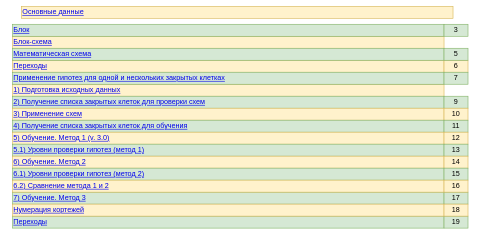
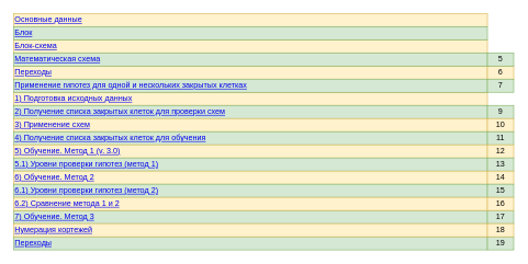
  <mxCell id="0" />
  <mxCell id="1" parent="0" />
- <mxCell id="2" value="&lt;a href=&quot;data:page/id,gWnk2op9RKkyJsoFyHYH&quot;&gt;Основные данные&lt;/a&gt;" style="text;html=1;strokeColor=#d6b656;fillColor=#fff2cc;align=left;verticalAlign=middle;whiteSpace=wrap;rounded=0;" parent="1" vertex="1"><mxGeometry x="35" y="10" width="720" height="20" as="geometry" /></mxCell>
+ <mxCell id="2" value="&lt;a href=&quot;data:page/id,gWnk2op9RKkyJsoFyHYH&quot;&gt;Основные данные&lt;/a&gt;" style="text;html=1;strokeColor=#d6b656;fillColor=#fff2cc;align=left;verticalAlign=middle;whiteSpace=wrap;rounded=0;" parent="1" vertex="1"><mxGeometry x="20" y="20" width="720" height="20" as="geometry" /></mxCell>
  <mxCell id="3" value="&lt;a href=&quot;data:page/id,e_k9OqcJGmKPBgdhZgQ9&quot;&gt;Блок-схема&lt;/a&gt;" style="text;html=1;strokeColor=#d6b656;fillColor=#fff2cc;align=left;verticalAlign=middle;whiteSpace=wrap;rounded=0;" parent="1" vertex="1"><mxGeometry x="20" y="60" width="720" height="20" as="geometry" /></mxCell>
  <mxCell id="4" value="&lt;a href=&quot;data:page/id,Z-i4SeRwyvYLbk9Vbtfu&quot;&gt;1) Подготовка исходных данных&lt;/a&gt;" style="text;html=1;strokeColor=#d6b656;fillColor=#fff2cc;align=left;verticalAlign=middle;whiteSpace=wrap;rounded=0;" parent="1" vertex="1"><mxGeometry x="20" y="140" width="720" height="20" as="geometry" /></mxCell>
  <mxCell id="5" value="&lt;a href=&quot;data:page/id,QgJ4g2A5YQODPxN0LvJf&quot;&gt;2) Получение списка закрытых клеток для проверки схем&lt;/a&gt;" style="text;html=1;strokeColor=#82b366;fillColor=#d5e8d4;align=left;verticalAlign=middle;whiteSpace=wrap;rounded=0;" parent="1" vertex="1"><mxGeometry x="20" y="160" width="720" height="20" as="geometry" /></mxCell>
  <mxCell id="6" value="9" style="text;html=1;strokeColor=#82b366;fillColor=#d5e8d4;align=center;verticalAlign=middle;whiteSpace=wrap;rounded=0;" parent="1" vertex="1"><mxGeometry x="740" y="160" width="40" height="20" as="geometry" /></mxCell>
  <mxCell id="7" value="&lt;a href=&quot;data:page/id,OzsJX8XJsg-aUjEC96If&quot;&gt;3) Применение схем&lt;/a&gt;" style="text;html=1;strokeColor=#d6b656;fillColor=#fff2cc;align=left;verticalAlign=middle;whiteSpace=wrap;rounded=0;" parent="1" vertex="1"><mxGeometry x="20" y="180" width="720" height="20" as="geometry" /></mxCell>
  <mxCell id="8" value="10" style="text;html=1;strokeColor=#d6b656;fillColor=#fff2cc;align=center;verticalAlign=middle;whiteSpace=wrap;rounded=0;" parent="1" vertex="1"><mxGeometry x="740" y="180" width="40" height="20" as="geometry" /></mxCell>
  <mxCell id="9" value="&lt;a href=&quot;data:page/id,GcP1m5iHQ6MSYPDjktNg&quot;&gt;4) Получение списка закрытых клеток для обучения&lt;/a&gt;" style="text;html=1;strokeColor=#82b366;fillColor=#d5e8d4;align=left;verticalAlign=middle;whiteSpace=wrap;rounded=0;" parent="1" vertex="1"><mxGeometry x="20" y="200" width="720" height="20" as="geometry" /></mxCell>
  <mxCell id="10" value="11" style="text;html=1;strokeColor=#82b366;fillColor=#d5e8d4;align=center;verticalAlign=middle;whiteSpace=wrap;rounded=0;" parent="1" vertex="1"><mxGeometry x="740" y="200" width="40" height="20" as="geometry" /></mxCell>
  <mxCell id="11" value="&lt;a href=&quot;data:page/id,lBLYAwubt_yJ_cDXia77&quot;&gt;5) Обучение. Метод 1 (v. 3.0)&lt;/a&gt;" style="text;html=1;strokeColor=#d6b656;fillColor=#fff2cc;align=left;verticalAlign=middle;whiteSpace=wrap;rounded=0;" parent="1" vertex="1"><mxGeometry x="20" y="220" width="720" height="20" as="geometry" /></mxCell>
  <mxCell id="12" value="12" style="text;html=1;strokeColor=#d6b656;fillColor=#fff2cc;align=center;verticalAlign=middle;whiteSpace=wrap;rounded=0;" parent="1" vertex="1"><mxGeometry x="740" y="220" width="40" height="20" as="geometry" /></mxCell>
  <mxCell id="13" value="&lt;a href=&quot;data:page/id,norzPNAenmjEFWFJyM0d&quot;&gt;5.1) Уровни проверки гипотез (метод 1)&lt;/a&gt;" style="text;html=1;strokeColor=#82b366;fillColor=#d5e8d4;align=left;verticalAlign=middle;whiteSpace=wrap;rounded=0;" parent="1" vertex="1"><mxGeometry x="20" y="240" width="720" height="20" as="geometry" /></mxCell>
  <mxCell id="14" value="13" style="text;html=1;strokeColor=#82b366;fillColor=#d5e8d4;align=center;verticalAlign=middle;whiteSpace=wrap;rounded=0;" parent="1" vertex="1"><mxGeometry x="740" y="240" width="40" height="20" as="geometry" /></mxCell>
  <mxCell id="15" value="&lt;a href=&quot;data:page/id,VxxJrJxzwF6EyF60WCGu&quot;&gt;6) Обучение. Метод 2&lt;/a&gt;" style="text;html=1;strokeColor=#d6b656;fillColor=#fff2cc;align=left;verticalAlign=middle;whiteSpace=wrap;rounded=0;" parent="1" vertex="1"><mxGeometry x="20" y="260" width="720" height="20" as="geometry" /></mxCell>
  <mxCell id="16" value="14" style="text;html=1;strokeColor=#d6b656;fillColor=#fff2cc;align=center;verticalAlign=middle;whiteSpace=wrap;rounded=0;" parent="1" vertex="1"><mxGeometry x="740" y="260" width="40" height="20" as="geometry" /></mxCell>
  <mxCell id="17" value="&lt;a href=&quot;data:page/id,sVtJ5rr1kiKgxiSxBSXW&quot;&gt;6.1) Уровни проверки гипотез (метод 2)&lt;/a&gt;" style="text;html=1;strokeColor=#82b366;fillColor=#d5e8d4;align=left;verticalAlign=middle;whiteSpace=wrap;rounded=0;" parent="1" vertex="1"><mxGeometry x="20" y="280" width="720" height="20" as="geometry" /></mxCell>
  <mxCell id="18" value="15" style="text;html=1;strokeColor=#82b366;fillColor=#d5e8d4;align=center;verticalAlign=middle;whiteSpace=wrap;rounded=0;" parent="1" vertex="1"><mxGeometry x="740" y="280" width="40" height="20" as="geometry" /></mxCell>
  <mxCell id="19" value="&lt;a href=&quot;data:page/id,YfBf28iRcF_CujNrgWZi&quot;&gt;7) Обучение. Метод 3&lt;/a&gt;" style="text;html=1;strokeColor=#82b366;fillColor=#d5e8d4;align=left;verticalAlign=middle;whiteSpace=wrap;rounded=0;" parent="1" vertex="1"><mxGeometry x="20" y="320" width="720" height="20" as="geometry" /></mxCell>
  <mxCell id="20" value="17" style="text;html=1;strokeColor=#82b366;fillColor=#d5e8d4;align=center;verticalAlign=middle;whiteSpace=wrap;rounded=0;" parent="1" vertex="1"><mxGeometry x="740" y="320" width="40" height="20" as="geometry" /></mxCell>
  <mxCell id="21" value="&lt;a href=&quot;data:page/id,LrUsyC47WsZ2qKhKzM2L&quot;&gt;Блок&lt;/a&gt;" style="text;html=1;strokeColor=#82b366;fillColor=#d5e8d4;align=left;verticalAlign=middle;whiteSpace=wrap;rounded=0;" parent="1" vertex="1"><mxGeometry x="20" y="40" width="720" height="20" as="geometry" /></mxCell>
- <mxCell id="22" value="3" style="text;html=1;strokeColor=#82b366;fillColor=#d5e8d4;align=center;verticalAlign=middle;whiteSpace=wrap;rounded=0;" parent="1" vertex="1"><mxGeometry x="740" y="40" width="40" height="20" as="geometry" /></mxCell>
  <mxCell id="23" value="&lt;a href=&quot;data:page/id,REvhGSpxfI18iFmzWG-e&quot;&gt;Переходы&lt;/a&gt;" style="text;html=1;strokeColor=#d6b656;fillColor=#fff2cc;align=left;verticalAlign=middle;whiteSpace=wrap;rounded=0;" parent="1" vertex="1"><mxGeometry x="20" y="100" width="720" height="20" as="geometry" /></mxCell>
  <mxCell id="24" value="6" style="text;html=1;strokeColor=#d6b656;fillColor=#fff2cc;align=center;verticalAlign=middle;whiteSpace=wrap;rounded=0;" parent="1" vertex="1"><mxGeometry x="740" y="100" width="40" height="20" as="geometry" /></mxCell>
  <mxCell id="25" value="&lt;a href=&quot;data:page/id,POzQde6lq30xO_GGBKjb&quot;&gt;Математическая схема&lt;/a&gt;" style="text;html=1;strokeColor=#82b366;fillColor=#d5e8d4;align=left;verticalAlign=middle;whiteSpace=wrap;rounded=0;" parent="1" vertex="1"><mxGeometry x="20" y="80" width="720" height="20" as="geometry" /></mxCell>
  <mxCell id="26" value="5" style="text;html=1;strokeColor=#82b366;fillColor=#d5e8d4;align=center;verticalAlign=middle;whiteSpace=wrap;rounded=0;" parent="1" vertex="1"><mxGeometry x="740" y="80" width="40" height="20" as="geometry" /></mxCell>
  <mxCell id="27" value="&lt;a href=&quot;data:page/id,YkSnOZoj0XblRCGbUA4Q&quot;&gt;Применение гипотез для одной и нескольких закрытых клетках&lt;/a&gt;" style="text;html=1;strokeColor=#82b366;fillColor=#d5e8d4;align=left;verticalAlign=middle;whiteSpace=wrap;rounded=0;" parent="1" vertex="1"><mxGeometry x="20" y="120" width="720" height="20" as="geometry" /></mxCell>
  <mxCell id="28" value="7" style="text;html=1;strokeColor=#82b366;fillColor=#d5e8d4;align=center;verticalAlign=middle;whiteSpace=wrap;rounded=0;" parent="1" vertex="1"><mxGeometry x="740" y="120" width="40" height="20" as="geometry" /></mxCell>
  <mxCell id="29" value="&lt;a href=&quot;data:page/id,AwXaoctyBPYvmp04b8BD&quot;&gt;6.2) Сравнение метода 1 и 2&lt;/a&gt;" style="text;html=1;strokeColor=#d6b656;fillColor=#fff2cc;align=left;verticalAlign=middle;whiteSpace=wrap;rounded=0;" parent="1" vertex="1"><mxGeometry x="20" y="300" width="720" height="20" as="geometry" /></mxCell>
  <mxCell id="30" value="16" style="text;html=1;strokeColor=#d6b656;fillColor=#fff2cc;align=center;verticalAlign=middle;whiteSpace=wrap;rounded=0;" parent="1" vertex="1"><mxGeometry x="740" y="300" width="40" height="20" as="geometry" /></mxCell>
  <mxCell id="31" value="&lt;a href=&quot;data:page/id,JJfjCcwTlWX1RaJ6Cmmk&quot;&gt;Переходы&lt;/a&gt;" style="text;html=1;strokeColor=#82b366;fillColor=#d5e8d4;align=left;verticalAlign=middle;whiteSpace=wrap;rounded=0;" parent="1" vertex="1"><mxGeometry x="20" y="360" width="720" height="20" as="geometry" /></mxCell>
  <mxCell id="32" value="19" style="text;html=1;strokeColor=#82b366;fillColor=#d5e8d4;align=center;verticalAlign=middle;whiteSpace=wrap;rounded=0;" parent="1" vertex="1"><mxGeometry x="740" y="360" width="40" height="20" as="geometry" /></mxCell>
  <mxCell id="33" value="&lt;a href=&quot;data:page/id,cM66HaXVukcYhsnjB6kG&quot;&gt;Нумерация кортежей&lt;/a&gt;" style="text;html=1;strokeColor=#d6b656;fillColor=#fff2cc;align=left;verticalAlign=middle;whiteSpace=wrap;rounded=0;" parent="1" vertex="1"><mxGeometry x="20" y="340" width="720" height="20" as="geometry" /></mxCell>
  <mxCell id="34" value="18" style="text;html=1;strokeColor=#d6b656;fillColor=#fff2cc;align=center;verticalAlign=middle;whiteSpace=wrap;rounded=0;" parent="1" vertex="1"><mxGeometry x="740" y="340" width="40" height="20" as="geometry" /></mxCell>
